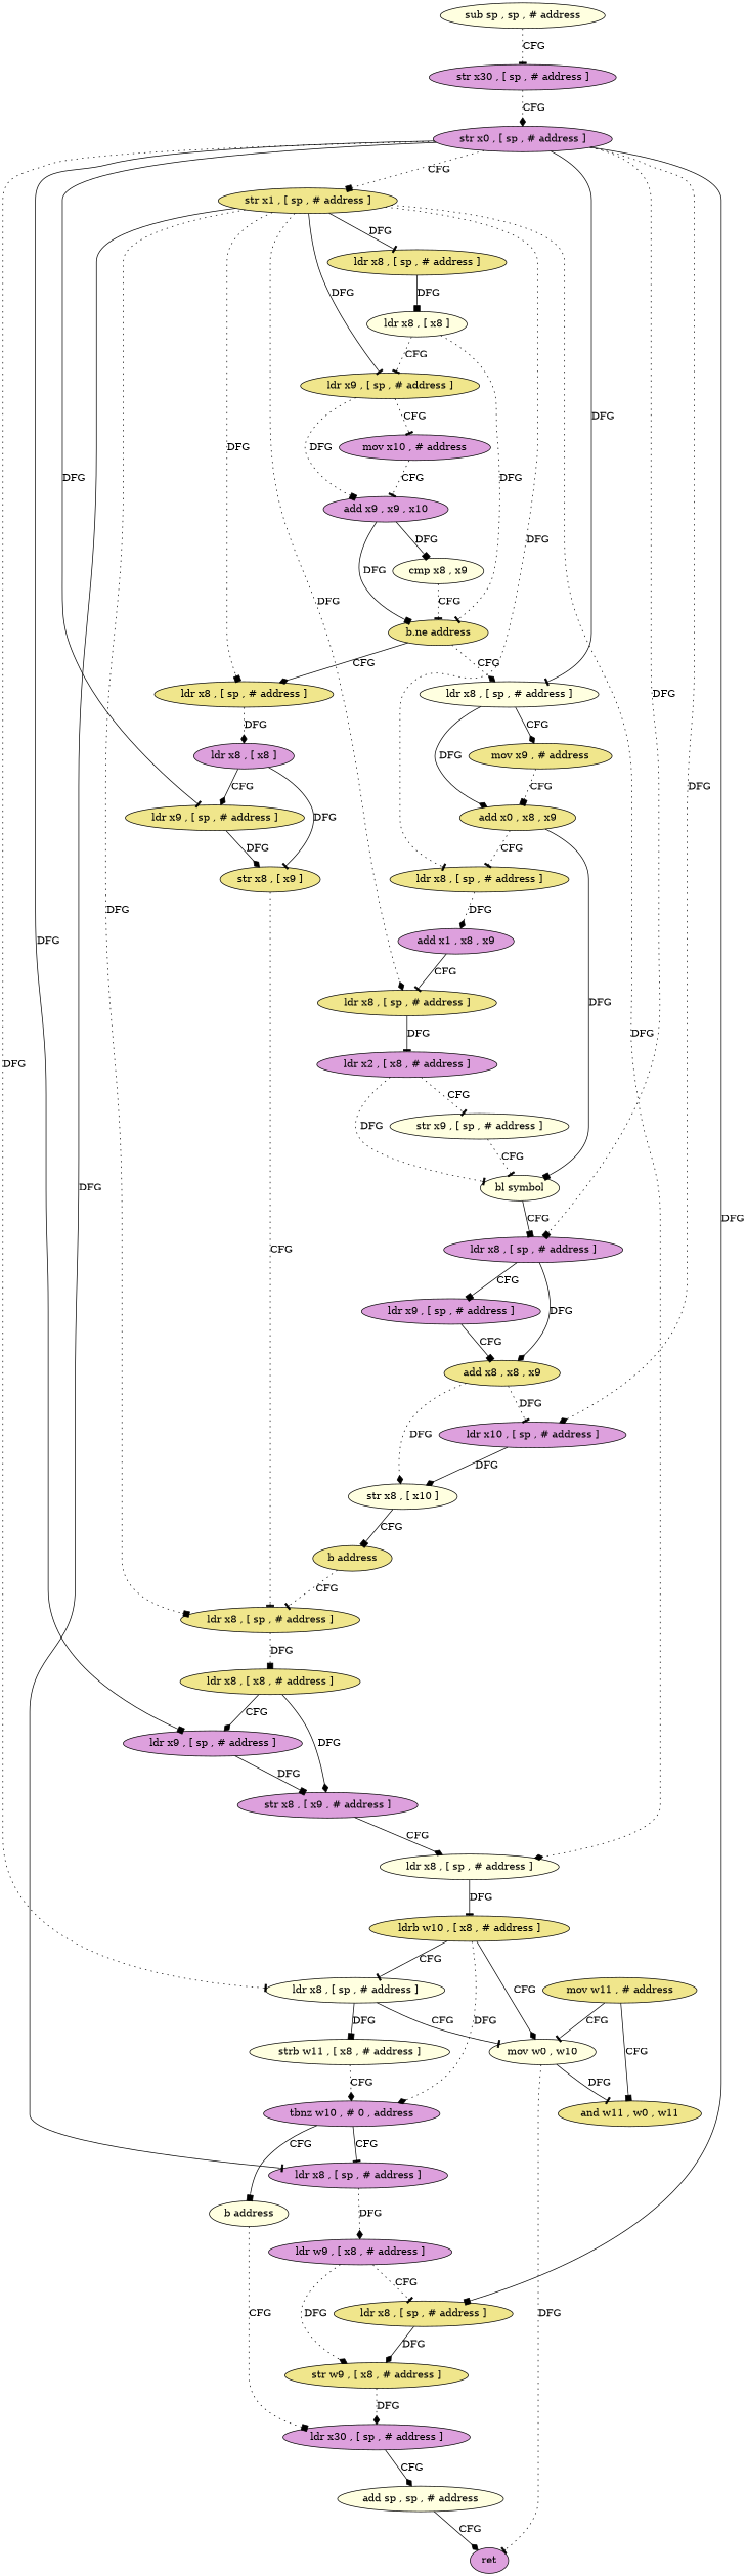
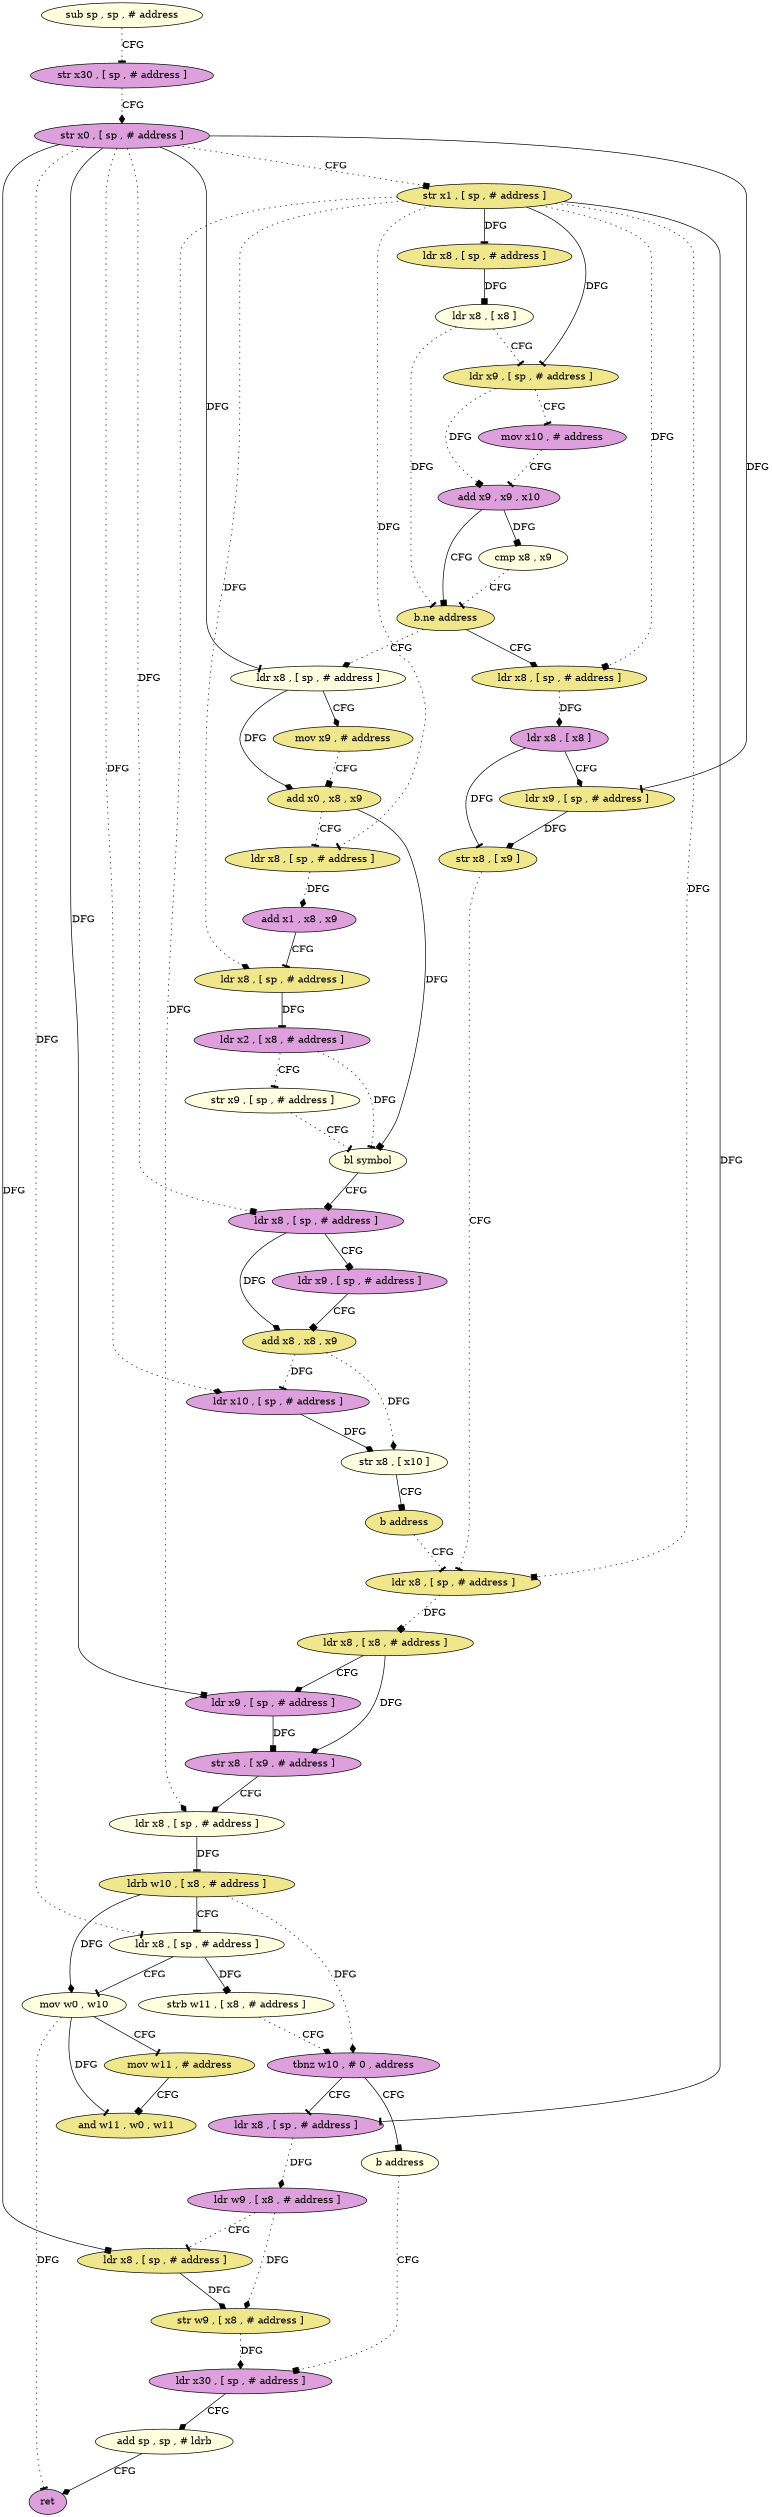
  digraph {
    node [fillcolor=khaki style=filled]
    edge [arrowhead=tee style=solid]
    n1 [fillcolor=lightyellow label="sub sp , sp , # address"]
    n2 [fillcolor=plum label="str x30 , [ sp , # address ]"]
    n3 [fillcolor=plum label="str x0 , [ sp , # address ]"]
    n4 [label="str x1 , [ sp , # address ]"]
    n5 [fillcolor=lightyellow label="ldr x8 , [ sp , # address ]"]
    n6 [label="ldr x9 , [ sp , # address ]"]
    n7 [fillcolor=plum label="ldr x8 , [ sp , # address ]"]
    n8 [fillcolor=plum label="ldr x10 , [ sp , # address ]"]
    n9 [label="ldr x8 , [ sp , # address ]"]
    n10 [fillcolor=plum label="ldr x9 , [ sp , # address ]"]
    n11 [fillcolor=lightyellow label="ldr x8 , [ sp , # address ]"]
    n12 [label="ldr x8 , [ sp , # address ]"]
    n13 [label="ldr x9 , [ sp , # address ]"]
    n14 [label="ldr x8 , [ sp , # address ]"]
    n15 [label="ldr x8 , [ sp , # address ]"]
    n16 [label="ldr x8 , [ sp , # address ]"]
    n17 [label="ldr x8 , [ sp , # address ]"]
    n18 [fillcolor=plum label="ldr x8 , [ sp , # address ]"]
    n19 [fillcolor=lightyellow label="ldr x8 , [ sp , # address ]"]
    n20 [label="mov x9 , # address"]
    n21 [label="add x0 , x8 , x9"]
    n22 [label="str x8 , [ x9 ]"]
    n23 [fillcolor=plum label="ldr x9 , [ sp , # address ]"]
    n24 [label="add x8 , x8 , x9"]
    n25 [fillcolor=lightyellow label="str x8 , [ x10 ]"]
    n26 [label="str w9 , [ x8 , # address ]"]
    n27 [fillcolor=plum label="str x8 , [ x9 , # address ]"]
    n28 [fillcolor=lightyellow label="mov w0 , w10"]
    n29 [fillcolor=lightyellow label="strb w11 , [ x8 , # address ]"]
    n30 [fillcolor=lightyellow label="ldr x8 , [ x8 ]"]
    n31 [fillcolor=plum label="mov x10 , # address"]
    n32 [fillcolor=plum label="add x9 , x9 , x10"]
    n33 [fillcolor=plum label="ldr x8 , [ x8 ]"]
    n34 [label="ldr x8 , [ x8 , # address ]"]
    n35 [fillcolor=plum label="add x1 , x8 , x9"]
    n36 [fillcolor=plum label="ldr x2 , [ x8 , # address ]"]
    n37 [fillcolor=plum label="ldr w9 , [ x8 , # address ]"]
    n38 [label="ldrb w10 , [ x8 , # address ]"]
    n39 [label="b.ne address"]
    n40 [fillcolor=lightyellow label="cmp x8 , x9"]
    n41 [fillcolor=lightyellow label="bl symbol"]
    n42 [fillcolor=lightyellow label="str x9 , [ sp , # address ]"]
    n43 [label="b address"]
    n44 [fillcolor=plum label="ldr x30 , [ sp , # address ]"]
-   n45 [fillcolor=lightyellow label="add sp , sp , # address"]
+   n45 [fillcolor=lightyellow label="add sp , sp , # ldrb"]
    n46 [fillcolor=plum label=ret]
    n47 [fillcolor=lightyellow label="b address"]
    n48 [fillcolor=plum label="tbnz w10 , # 0 , address"]
    n49 [label="mov w11 , # address"]
    n50 [label="and w11 , w0 , w11"]
    n1 -> n2 [label=CFG style=dotted]
    n2 -> n3 [arrowhead=diamond label=CFG style=dotted]
    n3 -> n4 [arrowhead=box label=CFG style=dotted]
    n3 -> n5 [label=DFG]
    n3 -> n6 [label=DFG]
    n3 -> n7 [arrowhead=box label=DFG style=dotted]
    n3 -> n8 [arrowhead=diamond label=DFG style=dotted]
    n3 -> n9 [arrowhead=box label=DFG]
    n3 -> n10 [arrowhead=box label=DFG]
    n3 -> n11 [label=DFG style=dotted]
    n4 -> n12 [label=DFG]
    n4 -> n13 [label=DFG]
    n4 -> n14 [arrowhead=box label=DFG style=dotted]
    n4 -> n15 [arrowhead=box label=DFG style=dotted]
    n4 -> n16 [label=DFG style=dotted]
    n4 -> n17 [arrowhead=diamond label=DFG style=dotted]
    n4 -> n18 [label=DFG]
    n4 -> n19 [arrowhead=diamond label=DFG style=dotted]
    n5 -> n20 [arrowhead=diamond label=CFG]
    n5 -> n21 [arrowhead=diamond label=DFG]
    n6 -> n22 [arrowhead=diamond label=DFG]
    n7 -> n23 [arrowhead=box label=CFG]
    n7 -> n24 [arrowhead=diamond label=DFG]
    n8 -> n25 [arrowhead=diamond label=DFG]
    n9 -> n26 [arrowhead=diamond label=DFG]
    n10 -> n27 [arrowhead=box label=DFG]
    n11 -> n28 [label=CFG]
    n11 -> n29 [arrowhead=box label=DFG]
    n12 -> n30 [arrowhead=box label=DFG]
    n13 -> n31 [label=CFG style=dotted]
    n13 -> n32 [arrowhead=box label=DFG style=dotted]
    n14 -> n33 [arrowhead=diamond label=DFG style=dotted]
    n15 -> n34 [arrowhead=box label=DFG style=dotted]
    n16 -> n35 [arrowhead=diamond label=DFG style=dotted]
    n17 -> n36 [label=DFG]
    n18 -> n37 [arrowhead=diamond label=DFG style=dotted]
    n19 -> n38 [label=DFG]
    n20 -> n21 [arrowhead=box label=CFG style=dotted]
    n21 -> n16 [label=CFG style=dotted]
    n21 -> n41 [arrowhead=box label=DFG]
    n22 -> n15 [label=CFG style=dotted]
    n23 -> n24 [arrowhead=box label=CFG]
    n24 -> n8 [label=DFG style=dotted]
    n24 -> n25 [arrowhead=diamond label=DFG style=dotted]
    n25 -> n43 [arrowhead=box label=CFG]
    n26 -> n44 [arrowhead=diamond label=DFG style=dotted]
    n27 -> n19 [arrowhead=diamond label=CFG]
    n28 -> n46 [label=DFG style=dotted]
-   n49 -> n28 [label=CFG]
+   n28 -> n49 [label=CFG]
    n28 -> n50 [label=DFG]
    n29 -> n48 [arrowhead=diamond label=CFG style=dotted]
    n30 -> n13 [label=CFG style=dotted]
    n30 -> n39 [label=DFG style=dotted]
    n31 -> n32 [label=CFG style=dotted]
-   n32 -> n39 [arrowhead=box label=DFG]
+   n32 -> n39 [arrowhead=box label=CFG]
    n32 -> n40 [arrowhead=box label=DFG]
    n33 -> n6 [arrowhead=diamond label=CFG]
    n33 -> n22 [label=DFG]
    n34 -> n10 [arrowhead=diamond label=CFG]
    n34 -> n27 [arrowhead=diamond label=DFG]
    n35 -> n17 [label=CFG]
    n36 -> n41 [label=DFG style=dotted]
    n36 -> n42 [label=CFG style=dotted]
    n37 -> n9 [label=CFG style=dotted]
    n37 -> n26 [arrowhead=diamond label=DFG style=dotted]
    n38 -> n11 [label=CFG]
-   n38 -> n28 [arrowhead=diamond label=CFG]
+   n38 -> n28 [arrowhead=diamond label=DFG]
    n38 -> n48 [arrowhead=diamond label=DFG style=dotted]
    n39 -> n5 [arrowhead=diamond label=CFG style=dotted]
    n39 -> n14 [arrowhead=diamond label=CFG]
    n40 -> n39 [label=CFG style=dotted]
    n41 -> n7 [arrowhead=box label=CFG]
    n42 -> n41 [label=CFG style=dotted]
    n43 -> n15 [label=CFG style=dotted]
    n44 -> n45 [arrowhead=diamond label=CFG]
    n45 -> n46 [arrowhead=diamond label=CFG]
    n47 -> n44 [arrowhead=box label=CFG style=dotted]
    n48 -> n18 [label=CFG]
    n48 -> n47 [arrowhead=box label=CFG]
    n49 -> n50 [arrowhead=box label=CFG]
  }
